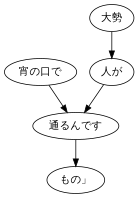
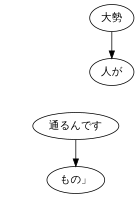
  digraph {
    n1 [label="もの」"]
    n2 [label="通るんです"]
-   n3 [label="宵の口で"]
    n4 [label="人が"]
    n5 [label="大勢"]
    n2 -> n1
-   n3 -> n2
-   n4 -> n2
    n5 -> n4
  }
